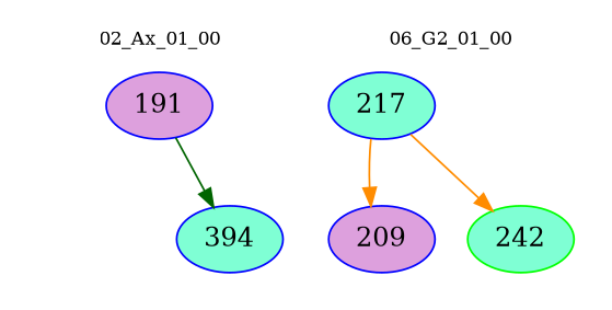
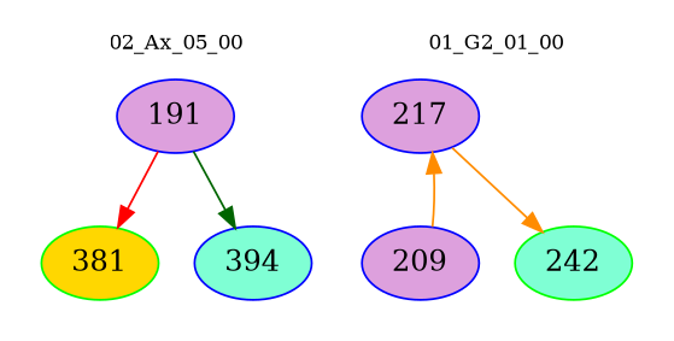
  digraph {
    node [color=blue fillcolor=plum style=filled]
    edge [color=darkorange]
    n1 [label=191]
+   n2 [color=green fillcolor=gold label=381]
    n3 [fillcolor=aquamarine label=394]
-   n4 [fillcolor=aquamarine label=217]
+   n4 [label=217]
    n5 [label=209]
    n6 [color=green fillcolor=aquamarine label=242]
    subgraph cluster_1 {
      color=white
      fontsize=10
-     label="02_Ax_01_00"
+     label="02_Ax_05_00"
      n1
+     n2
      n3
    }
    subgraph cluster_2 {
      color=white
      fontsize=10
-     label="06_G2_01_00"
+     label="01_G2_01_00"
      n4
      n5
      n6
    }
+   n1 -> n2 [color=red]
    n1 -> n3 [color=darkgreen]
-   n4 -> n5
+   n5 -> n4
    n4 -> n6
  }
